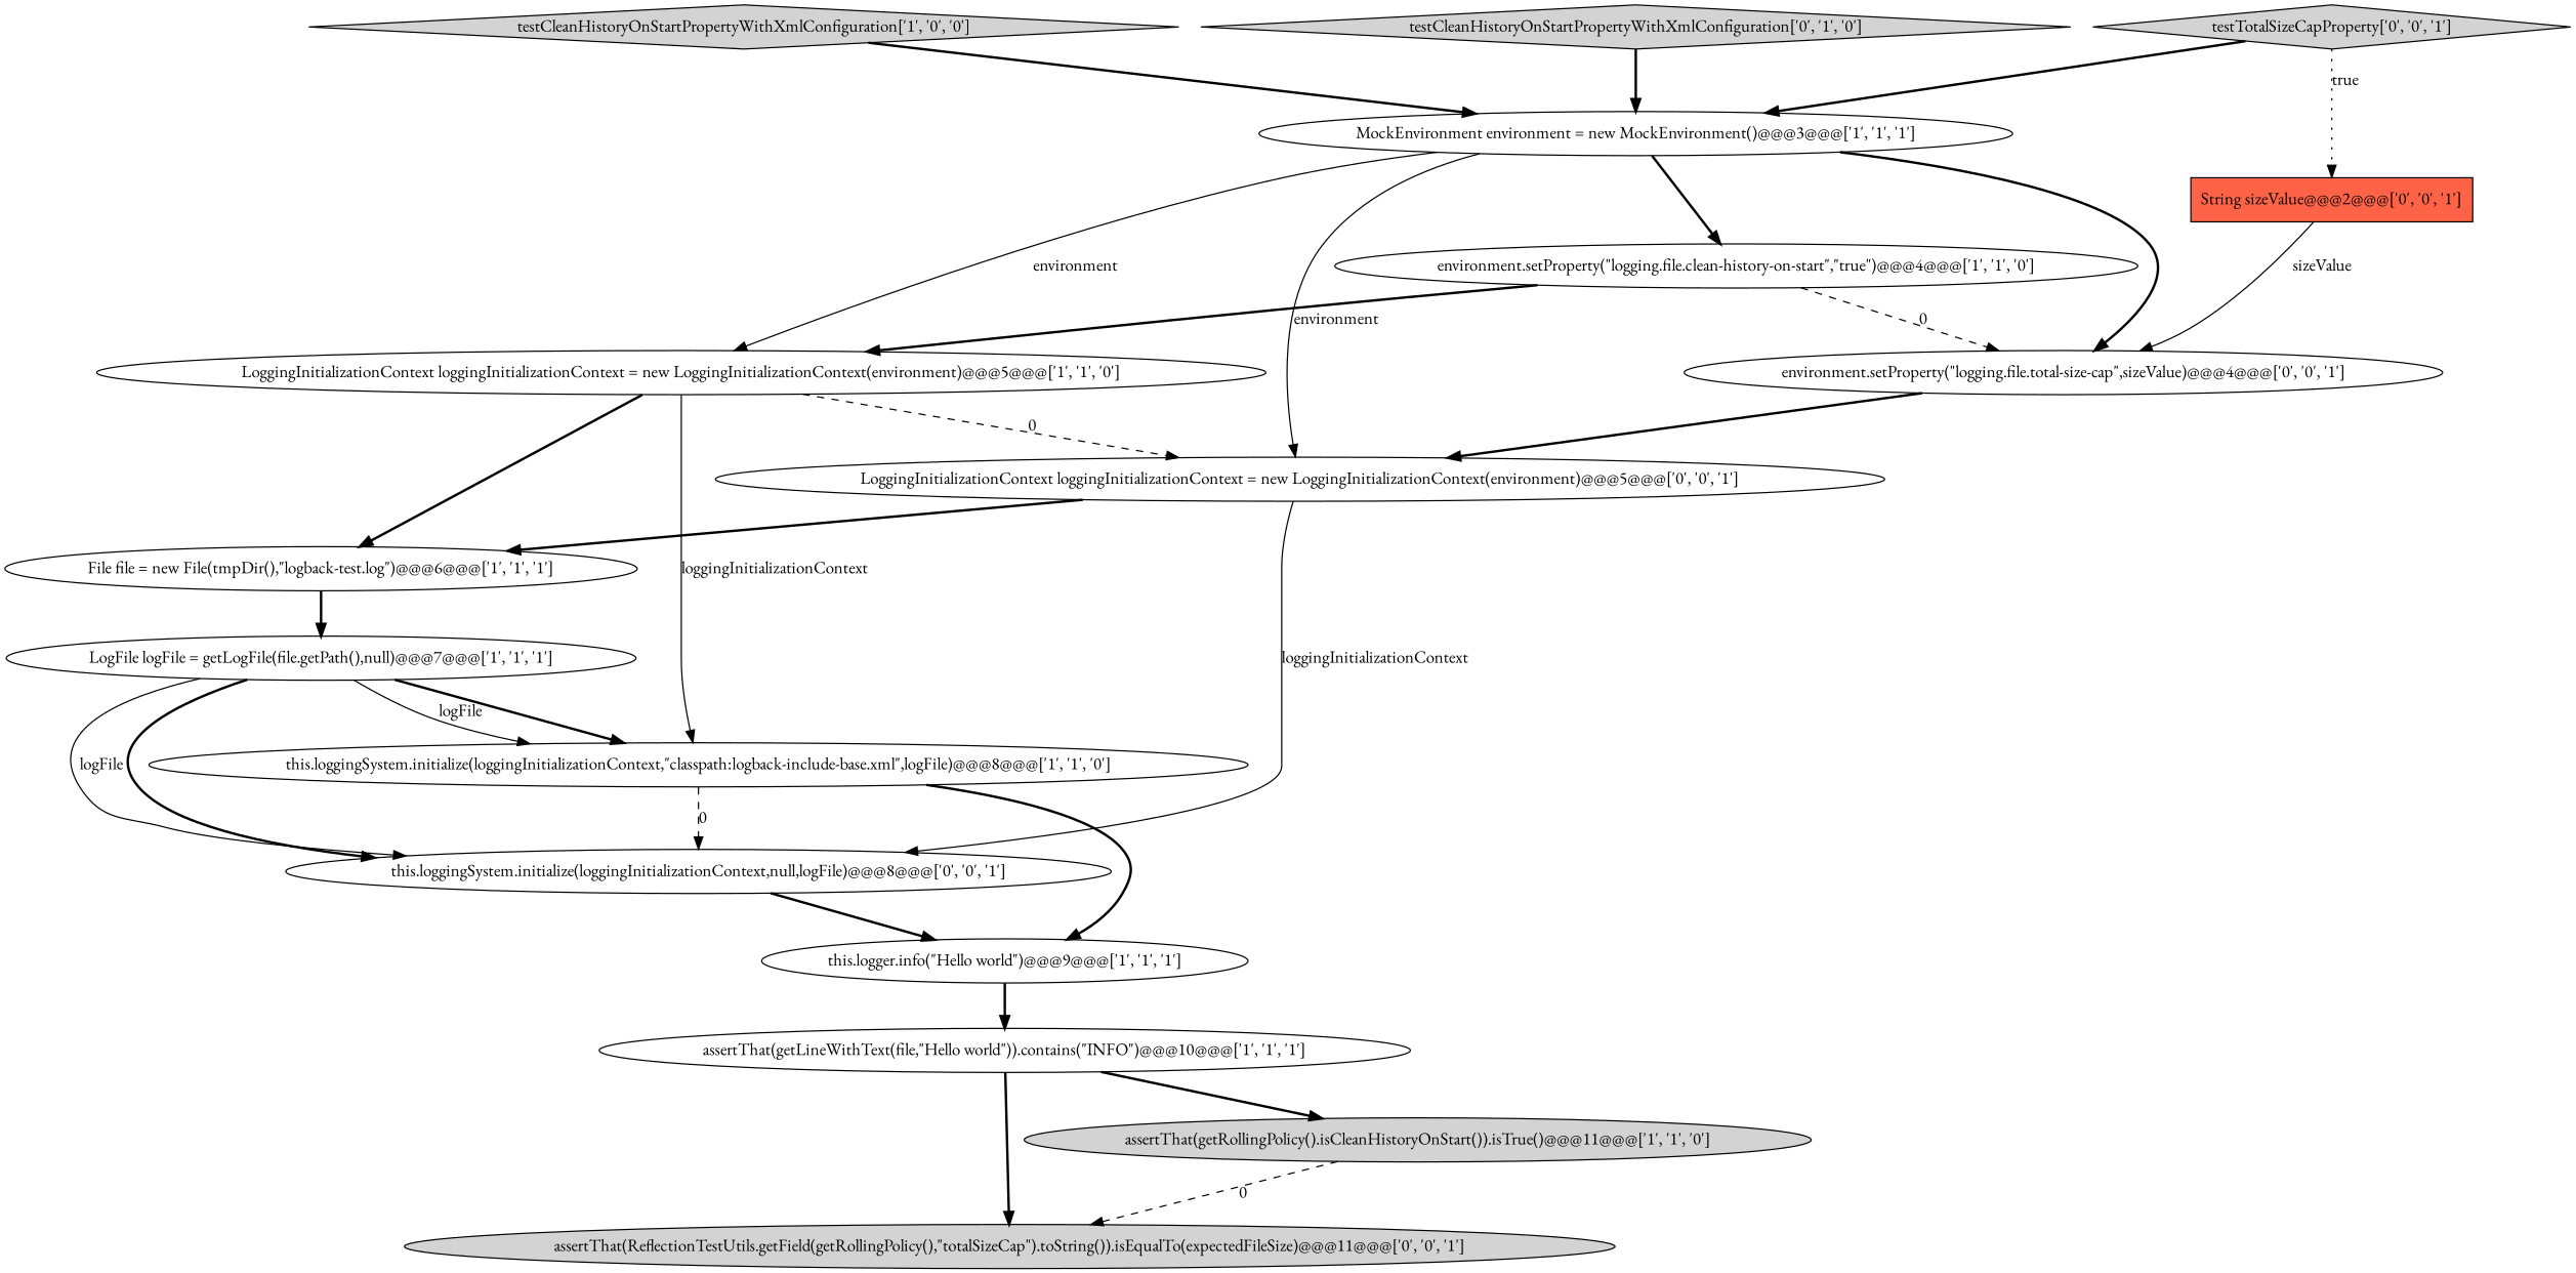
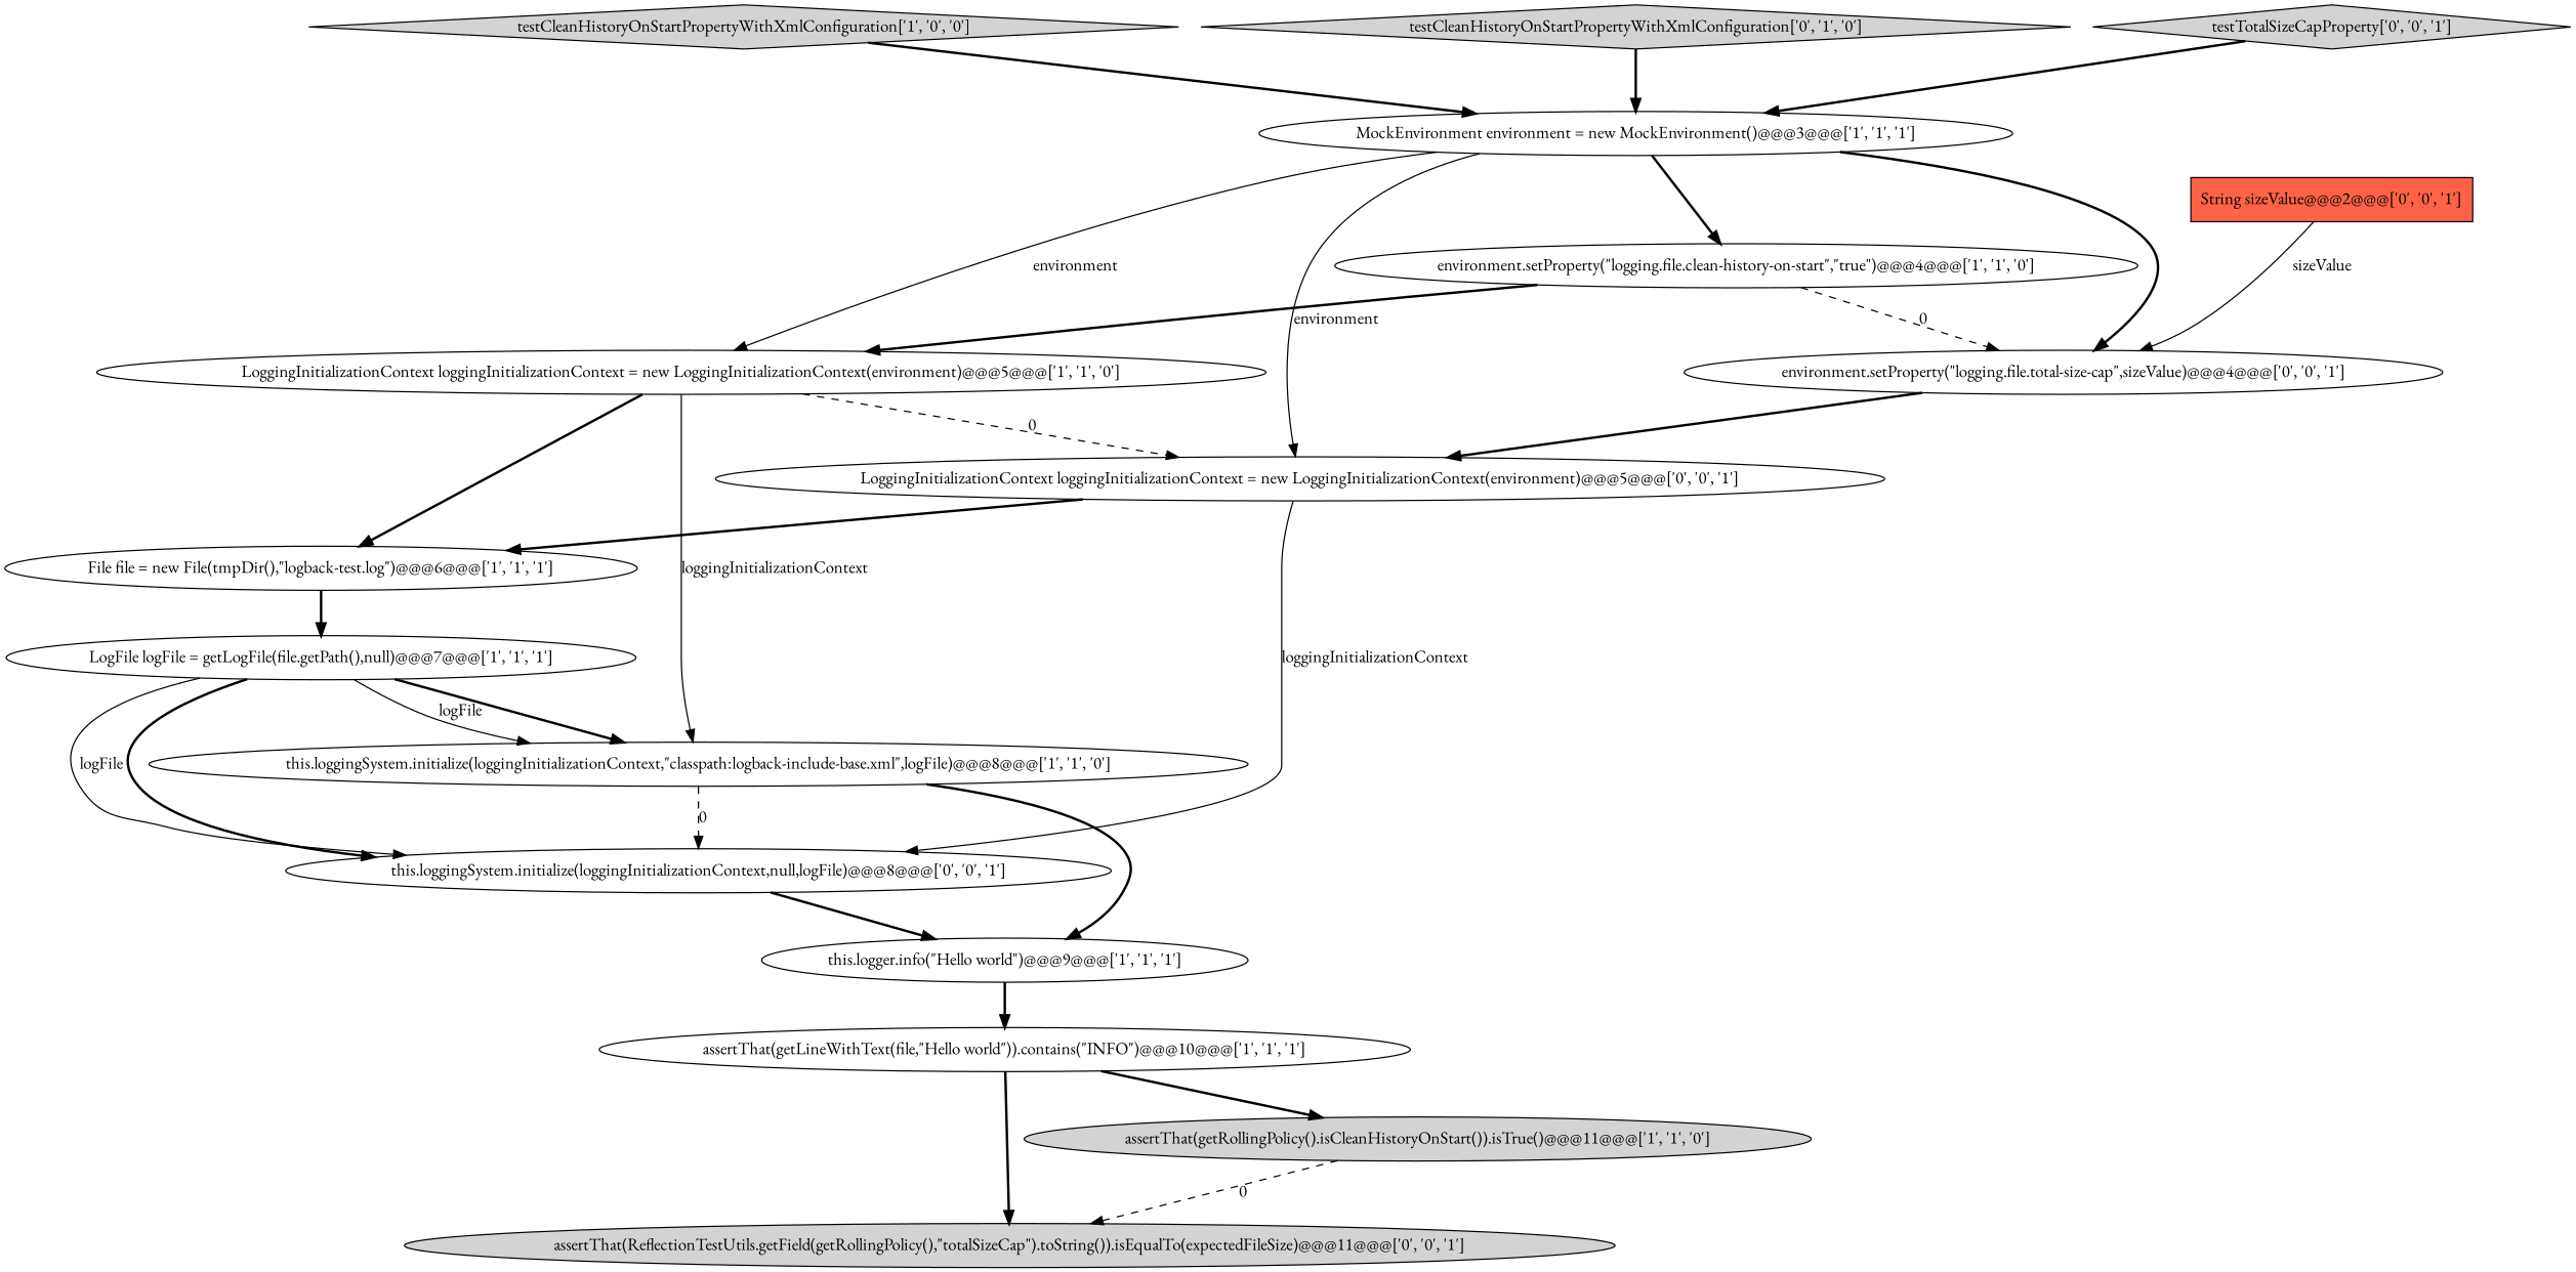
  digraph {
    fontname="EB Garamond"
    node [fillcolor=white fontname="EB Garamond" shape=ellipse style=filled]
    edge [fontname="EB Garamond" style=bold]
    n1 [label="assertThat(getLineWithText(file,\"Hello world\")).contains(\"INFO\")@@@10@@@['1', '1', '1']"]
    n2 [fillcolor=lightgray label="assertThat(ReflectionTestUtils.getField(getRollingPolicy(),\"totalSizeCap\").toString()).isEqualTo(expectedFileSize)@@@11@@@['0', '0', '1']"]
    n3 [fillcolor=lightgray label="assertThat(getRollingPolicy().isCleanHistoryOnStart()).isTrue()@@@11@@@['1', '1', '0']"]
    n4 [label="LoggingInitializationContext loggingInitializationContext = new LoggingInitializationContext(environment)@@@5@@@['1', '1', '0']"]
    n5 [label="File file = new File(tmpDir(),\"logback-test.log\")@@@6@@@['1', '1', '1']"]
    n6 [label="this.loggingSystem.initialize(loggingInitializationContext,\"classpath:logback-include-base.xml\",logFile)@@@8@@@['1', '1', '0']"]
    n7 [label="LoggingInitializationContext loggingInitializationContext = new LoggingInitializationContext(environment)@@@5@@@['0', '0', '1']"]
    n8 [label="LogFile logFile = getLogFile(file.getPath(),null)@@@7@@@['1', '1', '1']"]
    n9 [label="this.loggingSystem.initialize(loggingInitializationContext,null,logFile)@@@8@@@['0', '0', '1']"]
    n10 [label="this.logger.info(\"Hello world\")@@@9@@@['1', '1', '1']"]
    n11 [label="environment.setProperty(\"logging.file.total-size-cap\",sizeValue)@@@4@@@['0', '0', '1']"]
    n12 [fillcolor=lightgray label="testCleanHistoryOnStartPropertyWithXmlConfiguration['1', '0', '0']" shape=diamond]
    n13 [label="MockEnvironment environment = new MockEnvironment()@@@3@@@['1', '1', '1']"]
    n14 [label="environment.setProperty(\"logging.file.clean-history-on-start\",\"true\")@@@4@@@['1', '1', '0']"]
    n15 [fillcolor=lightgray label="testTotalSizeCapProperty['0', '0', '1']" shape=diamond]
    n16 [fillcolor=tomato label="String sizeValue@@@2@@@['0', '0', '1']" shape=box]
    n17 [fillcolor=lightgray label="testCleanHistoryOnStartPropertyWithXmlConfiguration['0', '1', '0']" shape=diamond]
    n1 -> n2
    n1 -> n3
    n3 -> n2 [label=0 style=dashed]
    n4 -> n5
    n4 -> n6 [label=loggingInitializationContext style=solid]
    n4 -> n7 [label=0 style=dashed]
    n5 -> n8
    n6 -> n9 [label=0 style=dashed]
    n6 -> n10
    n7 -> n5
    n7 -> n9 [label=loggingInitializationContext style=solid]
    n8 -> n6
    n8 -> n6 [label=logFile style=solid]
    n8 -> n9
    n8 -> n9 [label=logFile style=solid]
    n9 -> n10
    n10 -> n1
    n11 -> n7
    n12 -> n13
    n13 -> n4 [label=environment style=solid]
    n13 -> n7 [label=environment style=solid]
    n13 -> n11
    n13 -> n14
    n14 -> n4
    n14 -> n11 [label=0 style=dashed]
    n15 -> n13
-   n15 -> n16 [label=true style=dotted]
    n16 -> n11 [label=sizeValue style=solid]
    n17 -> n13
  }
